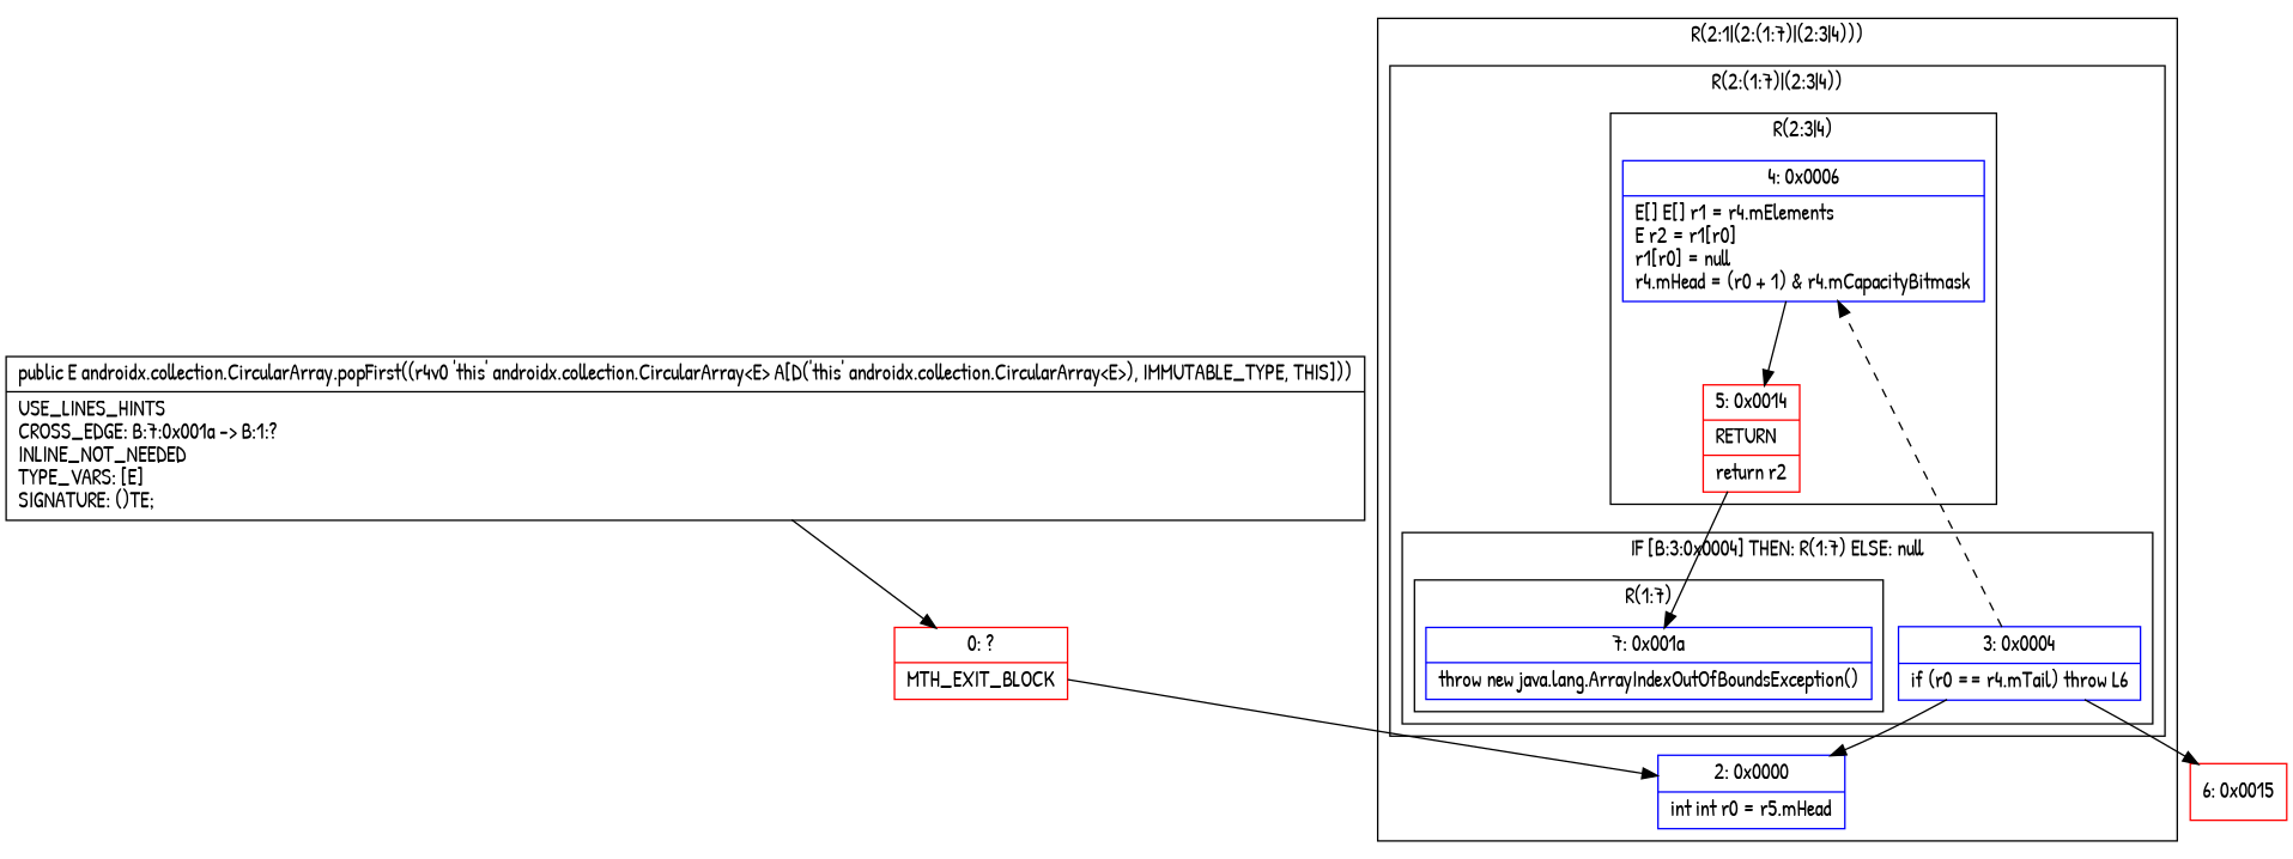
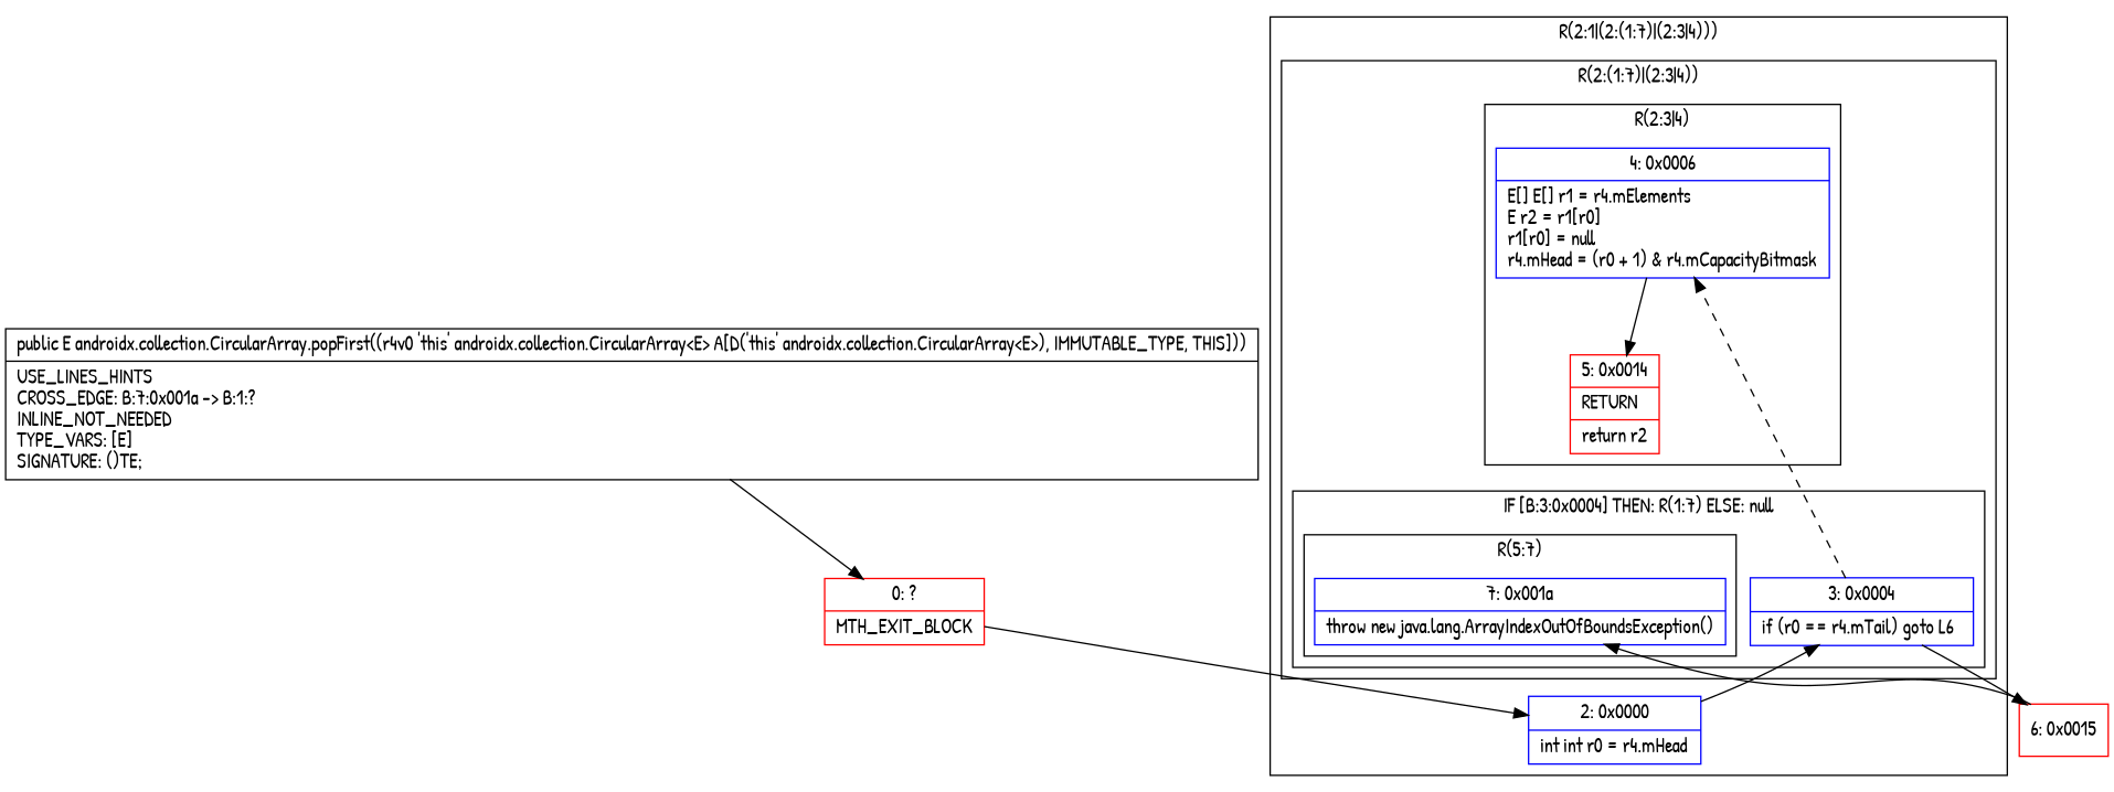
  digraph {
    fontname="Patrick Hand"
    node [color=blue fontname="Patrick Hand" shape=record]
    edge [fontname="Patrick Hand"]
    n1 [label="{7\:\ 0x001a|throw new java.lang.ArrayIndexOutOfBoundsException()\l}"]
-   n2 [label="{3\:\ 0x0004|if (r0 == r4.mTail) throw L6\l}"]
+   n2 [label="{3\:\ 0x0004|if (r0 == r4.mTail) goto L6\l}"]
    n3 [label="{4\:\ 0x0006|E[] E[] r1 = r4.mElements\lE r2 = r1[r0]\lr1[r0] = null\lr4.mHead = (r0 + 1) & r4.mCapacityBitmask\l}"]
    n4 [color=red label="{5\:\ 0x0014|RETURN\l|return r2\l}"]
-   n5 [label="{2\:\ 0x0000|int int r0 = r5.mHead\l}"]
+   n5 [label="{2\:\ 0x0000|int int r0 = r4.mHead\l}"]
    n6 [color=red label="{6\:\ 0x0015}"]
    n7 [color=red label="{0\:\ ?|MTH_EXIT_BLOCK\l}"]
    n8 [label="{public E androidx.collection.CircularArray.popFirst((r4v0 'this' androidx.collection.CircularArray\<E\> A[D('this' androidx.collection.CircularArray\<E\>), IMMUTABLE_TYPE, THIS]))  | USE_LINES_HINTS\lCROSS_EDGE: B:7:0x001a \-\> B:1:?\lINLINE_NOT_NEEDED\lTYPE_VARS: [E]\lSIGNATURE: ()TE;\l}" color=""]
    subgraph cluster_1 {
      label="R(2:1|(2:(1:7)|(2:3|4)))"
      n5
      subgraph cluster_2 {
        label="R(2:(1:7)|(2:3|4))"
        subgraph cluster_3 {
          label="IF [B:3:0x0004] THEN: R(1:7) ELSE: null"
          n2
          subgraph cluster_4 {
-           label="R(1:7)"
+           label="R(5:7)"
            n1
          }
        }
        subgraph cluster_5 {
          label="R(2:3|4)"
          n3
          n4
        }
      }
    }
    n2 -> n3 [style=dashed]
    n2 -> n6
    n3 -> n4
-   n2 -> n5
-   n4 -> n1
+   n5 -> n2
+   n6 -> n1
    n7 -> n5
    n8 -> n7
  }
